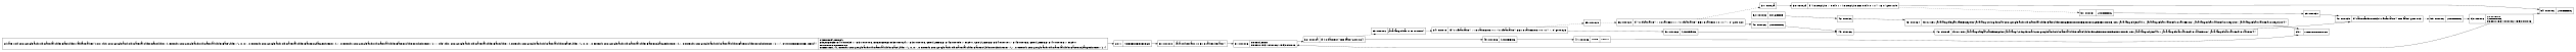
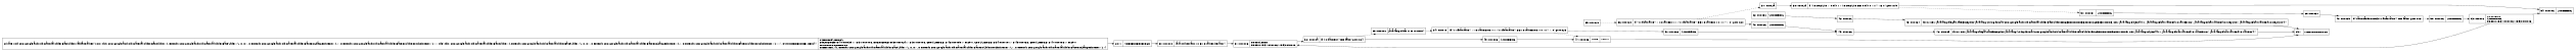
  digraph {
    rankdir=LR
    node [shape=record]
    n1 [label="{28\:\ ?|MTH_ENTER_BLOCK\l}"]
    n2 [label="{30\:\ 0x0000|java.util.Iterator r0 = r8.values.iterator()\l}"]
    n3 [label="{31\:\ 0x0006|LOOP_START\lLOOP:0: B:31:0x0006\-\>B:53:0x0006\l}"]
    n4 [label="{32\:\ 0x000a|if (r0.hasNext() == false) goto L24\l}"]
    n5 [label="{33\:\ 0x000c|java.lang.Float r1 = r0.next()\l}"]
    n6 [label="{49\:\ 0x0086|SYNTHETIC\l}"]
    n7 [label="{34\:\ 0x001e|if ((r1.floatValue() \> r8.valueFrom ? 1 : (r1.floatValue() == r8.valueFrom ? 0 : \-1)) \< 0) goto L23\l}"]
    n8 [label="{47\:\ 0x0086|TYPE\l|return\l}"]
    n9 [label="{35\:\ 0x0020}"]
    n10 [label="{50\:\ 0x0066|SYNTHETIC\l}"]
    n11 [label="{36\:\ 0x0028|if ((r1.floatValue() \> r8.valueTo ? 1 : (r1.floatValue() == r8.valueTo ? 0 : \-1)) \> 0) goto L20\l}"]
    n12 [label="{45\:\ 0x0066}"]
    n13 [label="{37\:\ 0x002a}"]
    n14 [label="{48\:\ 0x0066|SYNTHETIC\l}"]
    n15 [label="{38\:\ 0x002f|if ((r8.stepSize \> 0.0f ? 1 : (r8.stepSize == 0.0f ? 0 : \-1)) \<= 0) goto L19\l}"]
    n16 [label="{51\:\ 0x0031|SYNTHETIC\l}"]
    n17 [label="{54\:\ 0x0006|SYNTHETIC\l}"]
    n18 [label="{39\:\ 0x0031}"]
    n19 [label="{40\:\ 0x0039|if (valueLandsOnTick(r1.floatValue()) == false) goto L13\l}"]
    n20 [label="{55\:\ 0x0006|SYNTHETIC\l}"]
-   n21 [label="{52\:\ 0x003c|DISCRETE\l}"]
+   n21 [label="{52\:\ 0x003c|SYNTHETIC\l}"]
    n22 [label="{42\:\ 0x003c}"]
    n23 [label="{53\:\ 0x0006|LOOP_END\lSYNTHETIC\lLOOP:0: B:31:0x0006\-\>B:53:0x0006\l}"]
    n24 [label="{43\:\ 0x0064|throw new java.lang.IllegalStateException(java.lang.String.format(com.google.android.material.slider.BaseSlider.EXCEPTION_ILLEGAL_DISCRETE_VALUE, new java.lang.Object[]\{r1, java.lang.Float.valueOf(r8.valueFrom), java.lang.Float.valueOf(r8.stepSize), java.lang.Float.valueOf(r8.stepSize)\}))\l}"]
    n25 [label="{29\:\ ?|MTH_EXIT_BLOCK\l}"]
    n26 [label="{46\:\ 0x0085|throw new java.lang.IllegalStateException(java.lang.String.format(com.google.android.material.slider.BaseSlider.EXCEPTION_ILLEGAL_VALUE, new java.lang.Object[]\{r1, java.lang.Float.valueOf(r8.valueFrom), java.lang.Float.valueOf(r8.valueTo)\}))\l}"]
    n27 [label="{private void com.google.android.material.slider.BaseSlider.validateValues((r8v0 'this' com.google.android.material.slider.BaseSlider\<S extends com.google.android.material.slider.BaseSlider\<S, L, T\>, L extends com.google.android.material.slider.BaseOnChangeListener\<S\>, T extends com.google.android.material.slider.BaseOnSliderTouchListener\<S\>\> A[D('this' com.google.android.material.slider.BaseSlider\<S extends com.google.android.material.slider.BaseSlider\<S, L, T\>, L extends com.google.android.material.slider.BaseOnChangeListener\<S\>, T extends com.google.android.material.slider.BaseOnSliderTouchListener\<S\>\>), IMMUTABLE_TYPE, THIS]))  | USE_LINES_HINTS\lBACK_EDGE: B:40:0x0039 \-\> B:31:0x0006, BACK_EDGE: B:38:0x002f \-\> B:31:0x0006, CROSS_EDGE: B:46:0x0085 \-\> B:29:?, CROSS_EDGE: B:34:0x001e \-\> B:45:0x0066, CROSS_EDGE: B:47:0x0086 \-\> B:29:?\lINLINE_NOT_NEEDED\lTYPE_VARS: [S extends com.google.android.material.slider.BaseSlider\<S, L, T\>, T extends com.google.android.material.slider.BaseOnSliderTouchListener\<S\>, L extends com.google.android.material.slider.BaseOnChangeListener\<S\>]\l}"]
    n1 -> n2
    n2 -> n3
    n3 -> n4
    n4 -> n5 [style=dashed]
    n4 -> n6
    n5 -> n7
    n6 -> n8
-   n7 -> n9 [style=dashed]
+   n7 -> n8 [style=dashed]
    n7 -> n10
    n8 -> n25
    n9 -> n11 [style=dashed]
    n10 -> n12
    n11 -> n13 [style=dashed]
    n11 -> n14
    n12 -> n26
    n13 -> n15
    n14 -> n12
    n15 -> n16 [style=dashed]
    n15 -> n17
    n16 -> n18
    n18 -> n19
    n19 -> n20 [style=dashed]
    n20 -> n23
    n21 -> n22
    n22 -> n24
    n23 -> n3
    n23 -> n17
    n24 -> n25
-   n26 -> n19
+   n26 -> n25
    n27 -> n1
  }
